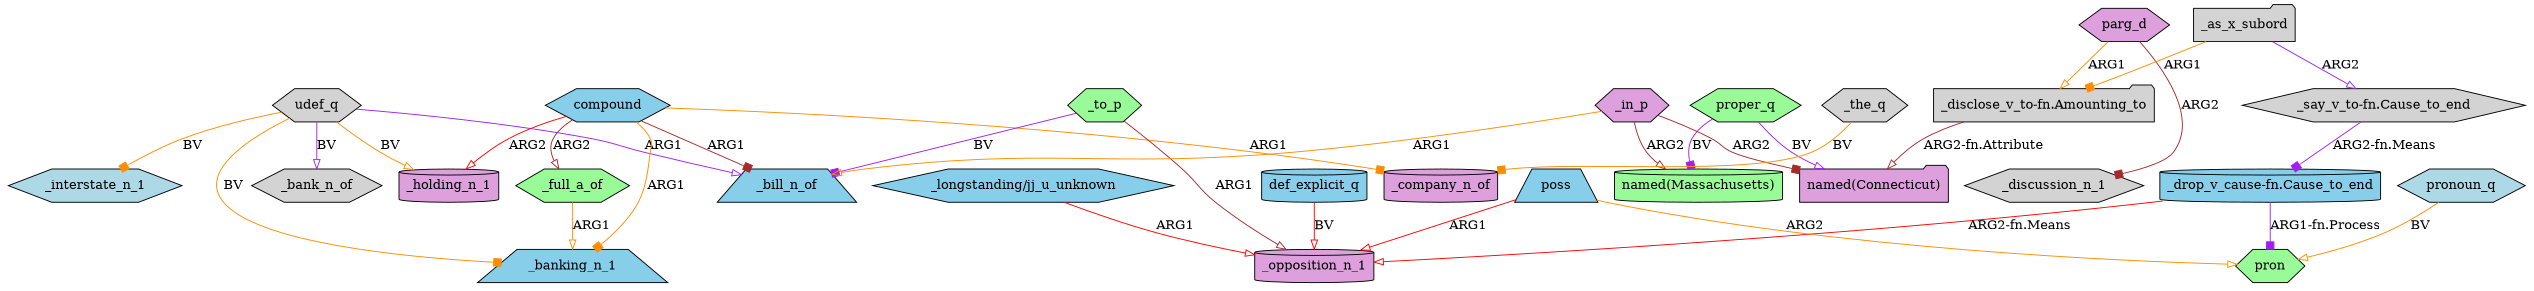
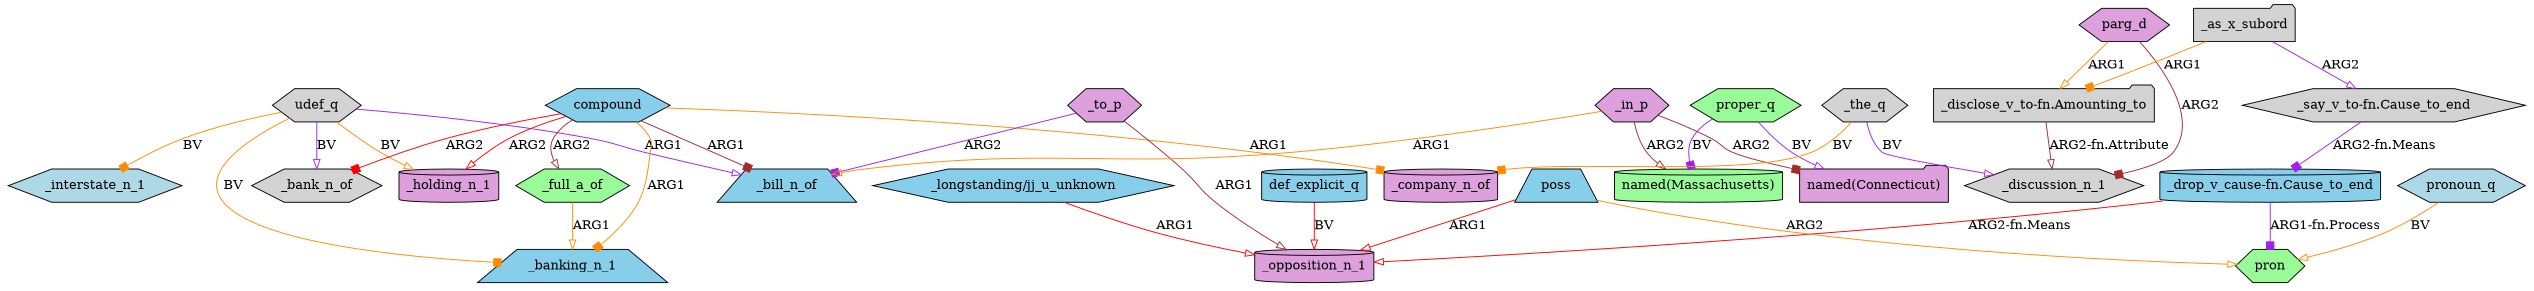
  digraph {
    node [fillcolor=lightgrey shape=hexagon style=filled]
    edge [arrowhead=onormal color=darkorange]
    udef_q
    _bank_n_of
    _banking_n_1 [fillcolor=skyblue shape=trapezium]
    _bill_n_of [fillcolor=skyblue shape=trapezium]
    _interstate_n_1 [fillcolor=lightblue]
    _holding_n_1 [fillcolor=plum shape=cylinder]
    "_drop_v_cause-fn.Cause_to_end" [fillcolor=skyblue shape=cylinder]
    "_say_v_to-fn.Cause_to_end"
    _company_n_of [fillcolor=plum shape=cylinder]
    _opposition_n_1 [fillcolor=plum shape=cylinder]
    pron [fillcolor=palegreen]
    proper_q [fillcolor=palegreen]
    "named(Connecticut)" [fillcolor=plum shape=folder]
    "named(Massachusetts)" [fillcolor=palegreen shape=cylinder]
    compound [fillcolor=skyblue]
    _full_a_of [fillcolor=palegreen]
    "_disclose_v_to-fn.Amounting_to" [shape=folder]
    _discussion_n_1
    poss [fillcolor=skyblue shape=trapezium]
-   _to_p [fillcolor=palegreen]
+   _to_p [fillcolor=plum]
    _in_p [fillcolor=plum]
    "_longstanding/jj_u_unknown" [fillcolor=skyblue]
    parg_d [fillcolor=plum]
    def_explicit_q [fillcolor=skyblue shape=cylinder]
    _the_q
    _as_x_subord [shape=folder]
    pronoun_q [fillcolor=lightblue]
    udef_q -> _bank_n_of [color=purple label=BV]
    udef_q -> _banking_n_1 [arrowhead=box label=BV]
    udef_q -> _bill_n_of [color=purple label=ARG1]
    udef_q -> _interstate_n_1 [arrowhead=box label=BV]
    udef_q -> _holding_n_1 [label=BV]
    "_drop_v_cause-fn.Cause_to_end" -> _opposition_n_1 [color=red label="ARG2-fn.Means"]
    "_drop_v_cause-fn.Cause_to_end" -> pron [arrowhead=box color=purple label="ARG1-fn.Process"]
    "_say_v_to-fn.Cause_to_end" -> "_drop_v_cause-fn.Cause_to_end" [arrowhead=box color=purple label="ARG2-fn.Means"]
    proper_q -> "named(Connecticut)" [color=purple label=BV]
    proper_q -> "named(Massachusetts)" [arrowhead=box color=purple label=BV]
+   compound -> _bank_n_of [arrowhead=box color=red label=ARG2]
    compound -> _banking_n_1 [arrowhead=box label=ARG1]
    compound -> _bill_n_of [arrowhead=box color=brown label=ARG1]
    compound -> _holding_n_1 [color=red label=ARG2]
    compound -> _company_n_of [arrowhead=box label=ARG1]
    compound -> _full_a_of [color=brown label=ARG2]
    _full_a_of -> _banking_n_1 [label=ARG1]
-   "_disclose_v_to-fn.Amounting_to" -> "named(Connecticut)" [color=brown label="ARG2-fn.Attribute"]
+   "_disclose_v_to-fn.Amounting_to" -> _discussion_n_1 [color=brown label="ARG2-fn.Attribute"]
    poss -> _opposition_n_1 [color=red label=ARG1]
    poss -> pron [label=ARG2]
-   _to_p -> _bill_n_of [arrowhead=box color=purple label=BV]
+   _to_p -> _bill_n_of [arrowhead=box color=purple label=ARG2]
    _to_p -> _opposition_n_1 [color=brown label=ARG1]
    _in_p -> _bill_n_of [label=ARG1]
    _in_p -> "named(Connecticut)" [arrowhead=box color=brown label=ARG2]
    _in_p -> "named(Massachusetts)" [color=brown label=ARG2]
    "_longstanding/jj_u_unknown" -> _opposition_n_1 [color=red label=ARG1]
    parg_d -> "_disclose_v_to-fn.Amounting_to" [label=ARG1]
    parg_d -> _discussion_n_1 [arrowhead=box color=brown label=ARG2]
    def_explicit_q -> _opposition_n_1 [color=red label=BV]
    _the_q -> _company_n_of [arrowhead=box label=BV]
+   _the_q -> _discussion_n_1 [color=purple label=BV]
    _as_x_subord -> "_say_v_to-fn.Cause_to_end" [color=purple label=ARG2]
    _as_x_subord -> "_disclose_v_to-fn.Amounting_to" [arrowhead=box label=ARG1]
    pronoun_q -> pron [label=BV]
  }
